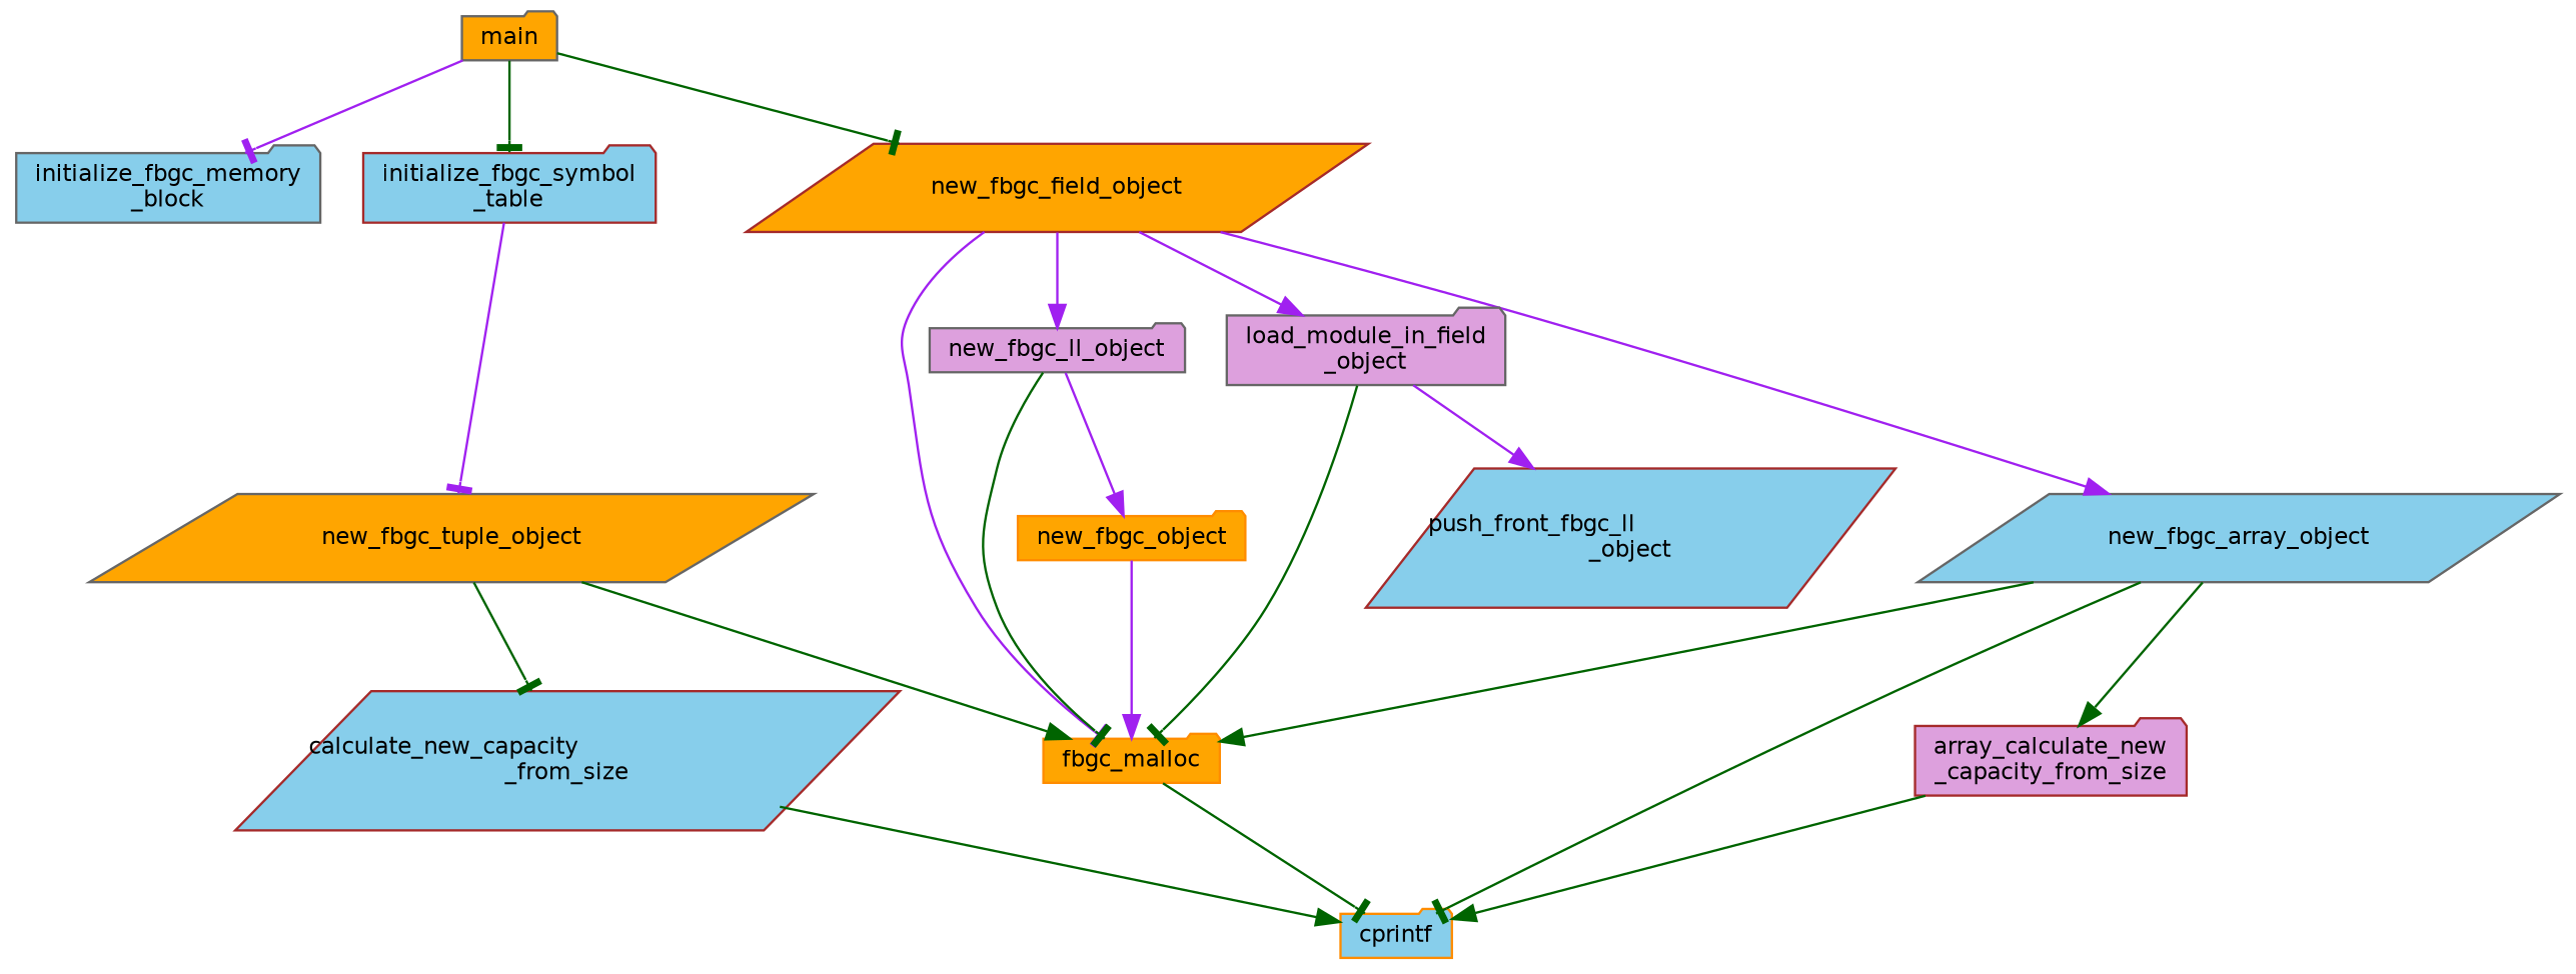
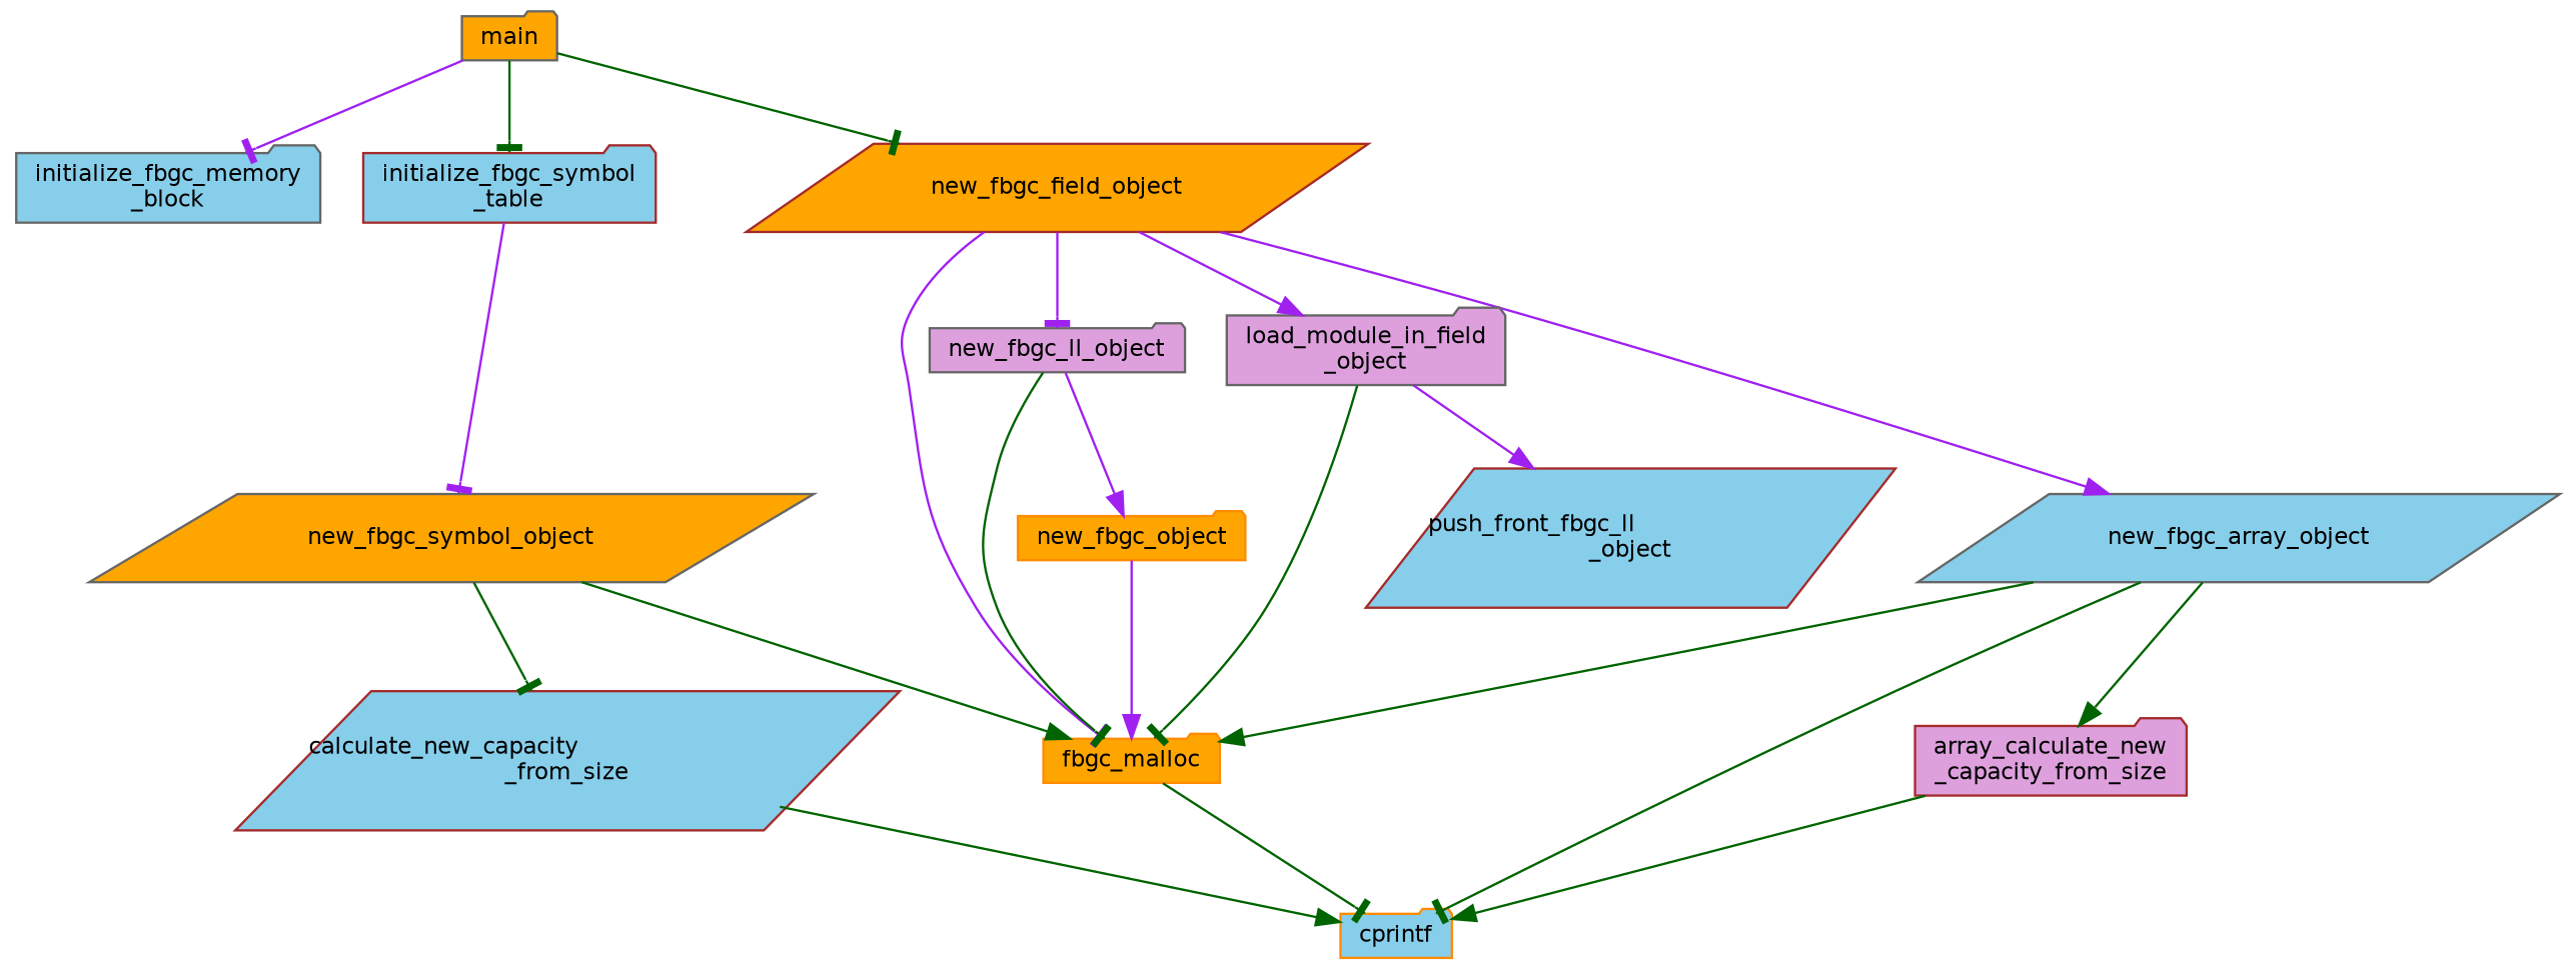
  digraph {
    rankdir=TB
    node [color=gray40 fillcolor=skyblue fontname=Helvetica fontsize=10 shape=folder style=filled]
    edge [arrowhead=tee color=darkgreen fontname=Helvetica fontsize=10 labelfontname=Helvetica labelfontsize=10 style=solid]
    n1 [fillcolor=orange fontcolor=black height=0.2 label=main width=0.4]
    n2 [height=0.2 label="initialize_fbgc_memory\l_block" width=0.4]
    n3 [color=brown height=0.2 label="initialize_fbgc_symbol\l_table" width=0.4]
    n4 [color=brown fillcolor=orange height=0.2 label=new_fbgc_field_object shape=parallelogram width=0.4]
-   n5 [fillcolor=orange height=0.2 label=new_fbgc_tuple_object shape=parallelogram width=0.4]
+   n5 [fillcolor=orange height=0.2 label=new_fbgc_symbol_object shape=parallelogram width=0.4]
    n6 [color=darkorange fillcolor=orange height=0.2 label=fbgc_malloc width=0.4]
    n7 [fillcolor=plum height=0.2 label=new_fbgc_ll_object width=0.4]
    n8 [height=0.2 label=new_fbgc_array_object shape=parallelogram width=0.4]
    n9 [fillcolor=plum height=0.2 label="load_module_in_field\l_object" width=0.4]
    n10 [color=brown height=0.2 label="calculate_new_capacity\l_from_size" shape=parallelogram width=0.4]
    n11 [color=darkorange height=0.2 label=cprintf width=0.4]
    n12 [color=darkorange fillcolor=orange height=0.2 label=new_fbgc_object width=0.4]
    n13 [color=brown fillcolor=plum height=0.2 label="array_calculate_new\l_capacity_from_size" width=0.4]
    n14 [color=brown height=0.2 label="push_front_fbgc_ll\l_object" shape=parallelogram width=0.4]
    n1 -> n2 [color=purple]
    n1 -> n3
    n1 -> n4
    n3 -> n5 [color=purple]
    n4 -> n6 [color=purple]
-   n4 -> n7 [arrowhead=normal color=purple]
+   n4 -> n7 [color=purple]
    n4 -> n8 [arrowhead=normal color=purple]
    n4 -> n9 [arrowhead=normal color=purple]
    n5 -> n6 [arrowhead=normal]
    n5 -> n10
    n6 -> n11
    n7 -> n6
    n7 -> n12 [arrowhead=normal color=purple]
    n8 -> n6 [arrowhead=normal]
    n8 -> n11
    n8 -> n13 [arrowhead=normal]
    n9 -> n6
    n9 -> n14 [arrowhead=normal color=purple]
    n10 -> n11 [arrowhead=normal]
    n12 -> n6 [arrowhead=normal color=purple]
    n13 -> n11 [arrowhead=normal]
  }
